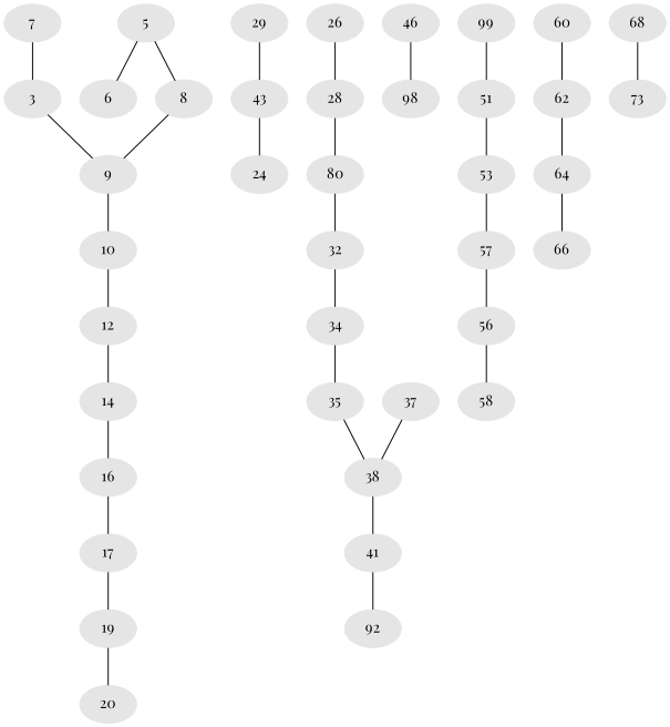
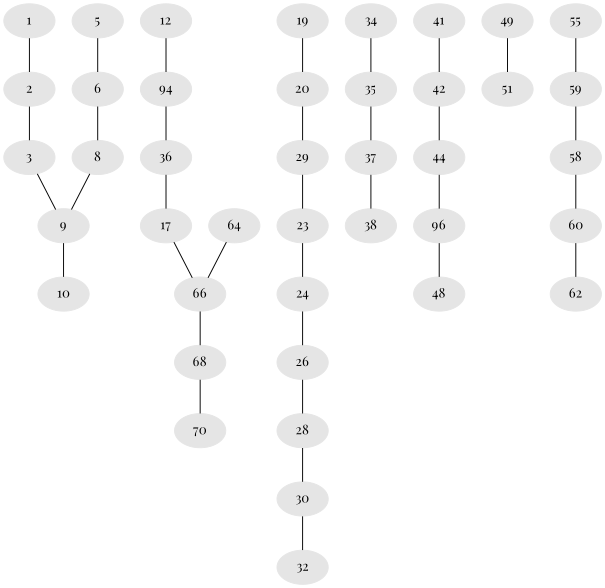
  graph {
    fontname="Playfair Display"
    node [color=gray90 fontname="Playfair Display" style=filled]
    edge [fontname="Playfair Display"]
-   2 [label=7]
+   1 [super="+74"]
+   2
    3 [super="+4"]
    9
    6 [super="+7"]
    5
    8
    10 [super="+11"]
    12 [super="+13"]
-   14 [super="+15"]
-   16
+   14 [super="+15" label=94]
+   16 [label=36]
    17 [super="+18"]
    19
    20
    n15 [label=29 super="+22"]
-   23 [label=43]
+   23
    24 [super="+25"]
    26 [super="+27"]
    28 [super="+29"]
-   30 [super="+31" label=80]
+   30 [super="+31"]
    32 [super="+33"]
    34
    35 [super="+36"]
    37
    38 [super="+39"]
    n26 [label=41 super="+41"]
-   42 [super="+43" label=92]
-   46 [super="+47"]
-   48 [label=98]
-   49 [super="+50" label=99]
+   42 [super="+43"]
+   44 [super="+45"]
+   46 [super="+47" label=96]
+   48
+   49 [super="+50"]
    51 [super="+52"]
-   53 [super="+54"]
-   55 [label=57]
-   56 [super="+57"]
+   55
+   56 [super="+57" label=59]
    58 [super="+59"]
    60 [super="+61"]
    62 [super="+63"]
    64 [super="+65"]
    66 [super="+67"]
    68 [super="+69"]
-   70 [super="+71" label=73]
+   70 [super="+71"]
+   1 -- 2
    2 -- 3
    3 -- 9
    9 -- 10
-   5 -- 8
+   6 -- 8
    5 -- 6
    8 -- 9
-   10 -- 12
    12 -- 14
    14 -- 16
    16 -- 17
-   17 -- 19
+   17 -- 66
    19 -- 20
+   20 -- n15
    n15 -- 23
    23 -- 24
+   24 -- 26
    26 -- 28
    28 -- 30
    30 -- 32
-   32 -- 34
    34 -- 35
-   35 -- 38
+   35 -- 37
    37 -- 38
-   38 -- n26
    n26 -- 42
+   42 -- 44
+   44 -- 46
    46 -- 48
    49 -- 51
-   51 -- 53
-   53 -- 55
    55 -- 56
    56 -- 58
+   58 -- 60
    60 -- 62
-   62 -- 64
    64 -- 66
+   66 -- 68
    68 -- 70
  }
